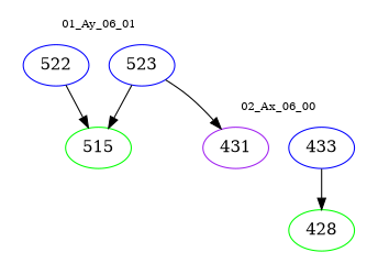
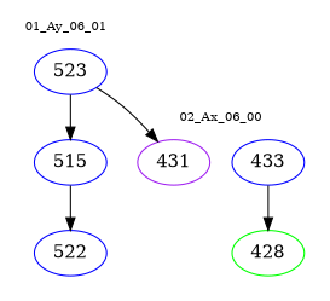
  digraph {
    node [color=blue]
    edge [color=black]
    n1 [label=433]
    n2 [color=green label=428]
    n3 [color=purple label=431]
    n4 [label=523]
-   n5 [color=green label=515]
+   n5 [label=515]
    n6 [label=522]
    subgraph cluster_1 {
      color=white
      fontsize=10
      label="02_Ax_06_00"
      n1
      n2
      n3
    }
    subgraph cluster_2 {
      color=white
      fontsize=10
      label="01_Ay_06_01"
      n4
      n5
      n6
    }
    n1 -> n2
    n4 -> n3
    n4 -> n5
-   n6 -> n5
+   n5 -> n6
  }
